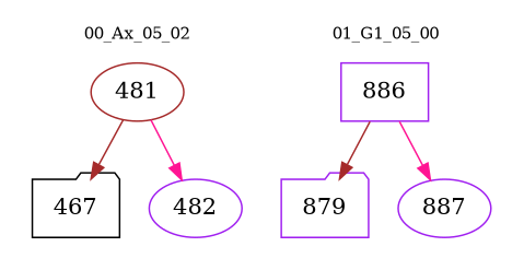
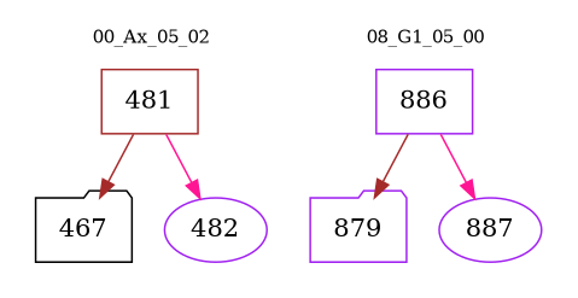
  digraph {
    node [color=purple shape=box]
    edge [color=brown]
-   n1 [color=brown label=481 shape=ellipse]
+   n1 [color=brown label=481]
    n2 [color=black label=467 shape=folder]
    n3 [label=482 shape=ellipse]
    n4 [label=886]
    n5 [label=879 shape=folder]
    n6 [label=887 shape=ellipse]
    subgraph cluster_1 {
      color=white
      fontsize=10
      label="00_Ax_05_02"
      n1
      n2
      n3
    }
    subgraph cluster_2 {
      color=white
      fontsize=10
-     label="01_G1_05_00"
+     label="08_G1_05_00"
      n4
      n5
      n6
    }
    n1 -> n2
    n1 -> n3 [color=deeppink]
    n4 -> n5
    n4 -> n6 [color=deeppink]
  }
